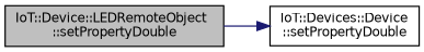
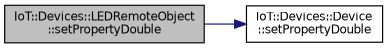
  digraph {
    rankdir=LR
    node [color=black fontname=Helvetica fontsize=10 shape=record style=filled]
-   n1 [fillcolor=grey75 fontcolor=black height=0.2 label="IoT::Device::LEDRemoteObject\l::setPropertyDouble" width=0.4]
+   n1 [fillcolor=grey75 fontcolor=black height=0.2 label="IoT::Devices::LEDRemoteObject\l::setPropertyDouble" width=0.4]
    n2 [fillcolor=white height=0.2 label="IoT::Devices::Device\l::setPropertyDouble" width=0.4]
    n1 -> n2 [color=midnightblue fontname=Helvetica fontsize=10 labelfontname=Helvetica labelfontsize=10 style=solid]
  }
